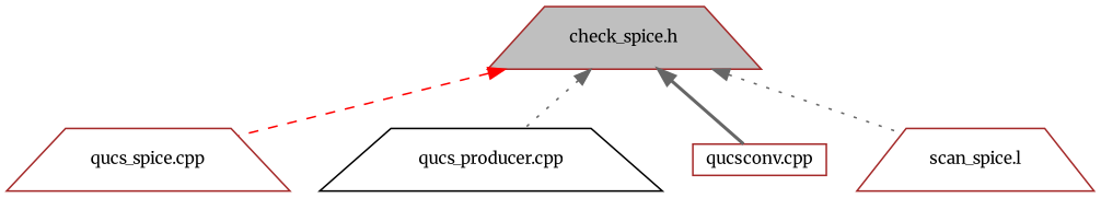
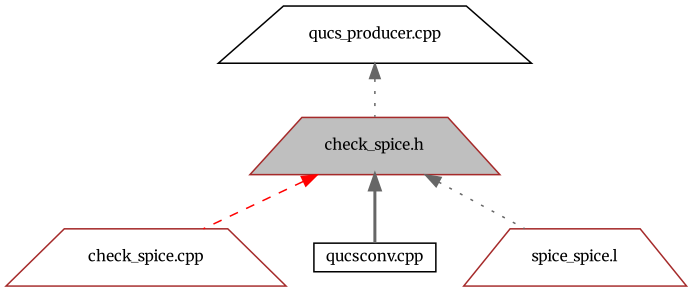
  digraph {
    fontname=Merriweather
    node [color=brown fillcolor=white fontname=Merriweather fontsize=10 shape=trapezium style=filled]
    edge [color=gray40 dir=back fontname=Merriweather fontsize=10 labelfontname=Helvetica labelfontsize=10 style=dotted]
    n1 [fillcolor=grey75 fontcolor=black height=0.2 label="check_spice.h" width=0.4]
-   n2 [height=0.2 label="qucs_spice.cpp" width=0.4]
+   n2 [height=0.2 label="check_spice.cpp" width=0.4]
    n3 [color=black height=0.2 label="qucs_producer.cpp" width=0.4]
-   n4 [height=0.2 label="qucsconv.cpp" shape=box width=0.4]
-   n5 [height=0.2 label="scan_spice.l" width=0.4]
+   n4 [color=black height=0.2 label="qucsconv.cpp" shape=box width=0.4]
+   n5 [height=0.2 label="spice_spice.l" width=0.4]
    n1 -> n2 [color=red style=dashed]
-   n1 -> n3
+   n3 -> n1
    n1 -> n4 [style=bold]
    n1 -> n5
  }
